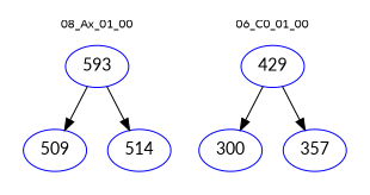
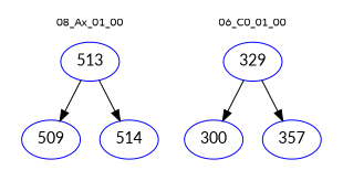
  digraph {
    fontname=Lato
    node [color=blue fontname=Lato]
    edge [color=black fontname=Lato]
-   n1 [label=593]
+   n1 [label=513]
    n2 [label=509]
    n3 [label=514]
-   n4 [label=429]
+   n4 [label=329]
    n5 [label=300]
    n6 [label=357]
    subgraph cluster_1 {
      color=white
      fontsize=10
      label="08_Ax_01_00"
      n1
      n2
      n3
    }
    subgraph cluster_2 {
      color=white
      fontsize=10
      label="06_C0_01_00"
      n4
      n5
      n6
    }
    n1 -> n2
    n1 -> n3
    n4 -> n5
    n4 -> n6
  }
